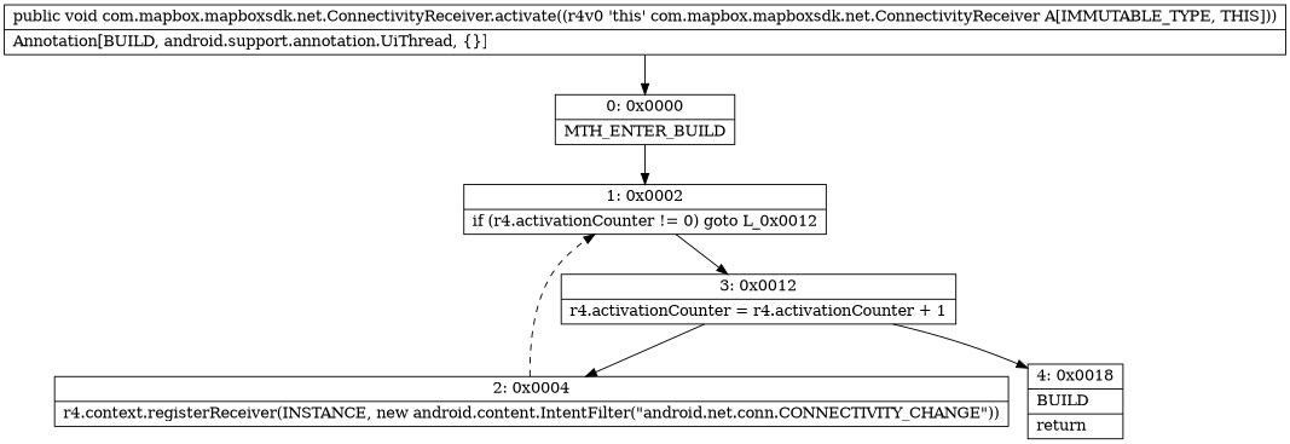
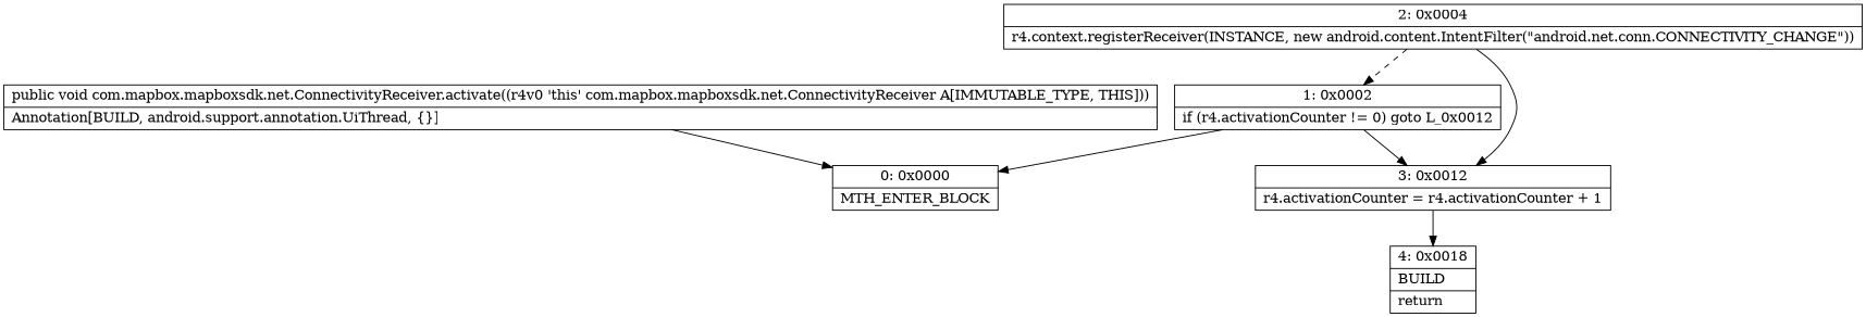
  digraph {
    node [shape=record]
-   n1 [label="{0\:\ 0x0000|MTH_ENTER_BUILD\l}"]
+   n1 [label="{0\:\ 0x0000|MTH_ENTER_BLOCK\l}"]
    n2 [label="{1\:\ 0x0002|if (r4.activationCounter != 0) goto L_0x0012\l}"]
    n3 [label="{3\:\ 0x0012|r4.activationCounter = r4.activationCounter + 1\l}"]
    n4 [label="{2\:\ 0x0004|r4.context.registerReceiver(INSTANCE, new android.content.IntentFilter(\"android.net.conn.CONNECTIVITY_CHANGE\"))\l}"]
    n5 [label="{4\:\ 0x0018|BUILD\l|return\l}"]
    n6 [label="{public void com.mapbox.mapboxsdk.net.ConnectivityReceiver.activate((r4v0 'this' com.mapbox.mapboxsdk.net.ConnectivityReceiver A[IMMUTABLE_TYPE, THIS]))  | Annotation[BUILD, android.support.annotation.UiThread, \{\}]\l}"]
-   n1 -> n2
+   n2 -> n1
    n2 -> n3
    n3 -> n5
    n4 -> n2 [style=dashed]
-   n3 -> n4
+   n4 -> n3
    n6 -> n1
  }
